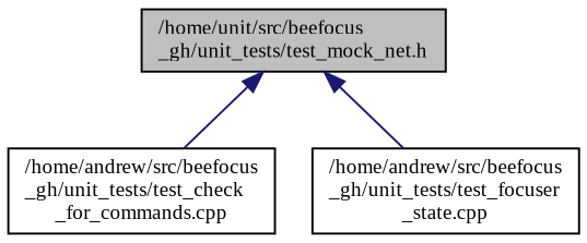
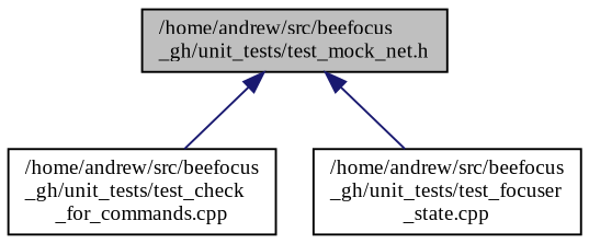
  digraph {
    fontname="Liberation Serif"
    node [color=black fillcolor=white fontname="Liberation Serif" fontsize=10 shape=record style=filled]
    edge [color=midnightblue dir=back fontname="Liberation Serif" fontsize=10 labelfontname=Helvetica labelfontsize=10 style=solid]
-   n1 [fillcolor=grey75 fontcolor=black height=0.2 label="/home/unit/src/beefocus\l_gh/unit_tests/test_mock_net.h" width=0.4]
+   n1 [fillcolor=grey75 fontcolor=black height=0.2 label="/home/andrew/src/beefocus\l_gh/unit_tests/test_mock_net.h" width=0.4]
    n2 [height=0.2 label="/home/andrew/src/beefocus\l_gh/unit_tests/test_check\l_for_commands.cpp" width=0.4]
    n3 [height=0.2 label="/home/andrew/src/beefocus\l_gh/unit_tests/test_focuser\l_state.cpp" width=0.4]
    n1 -> n2
    n1 -> n3
  }
